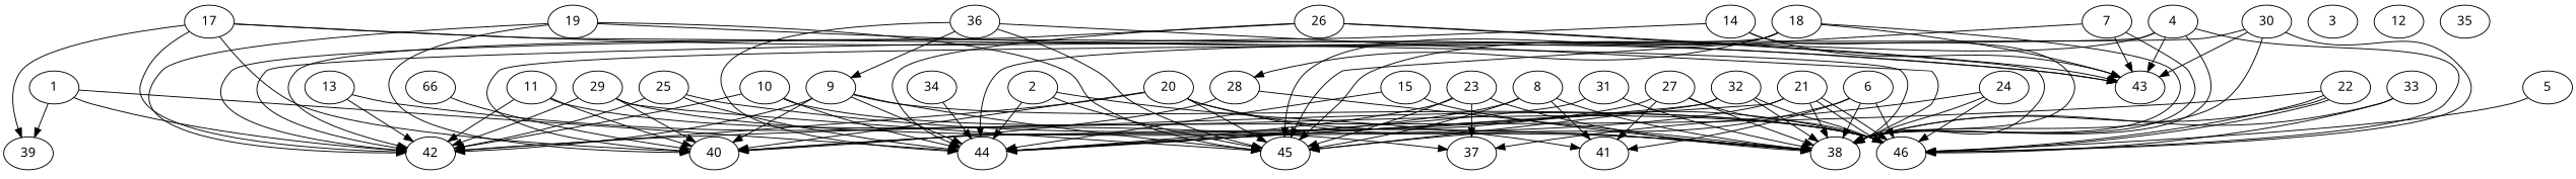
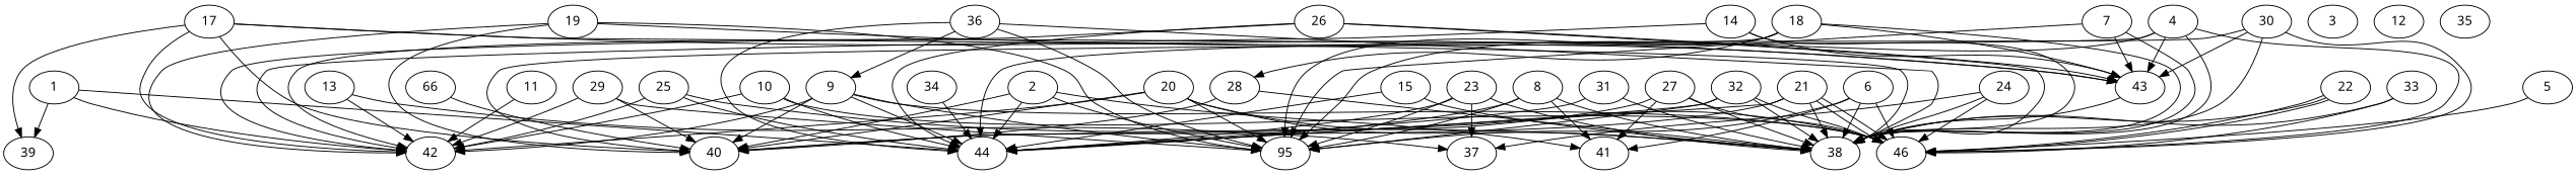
  digraph {
    fontname="Noto Sans"
    node [alpha=0.04 fontname="Noto Sans"]
    edge [fontname="Noto Sans"]
    1 [alpha=0.09 expect_size=6734442532739791]
    39 [alpha=0.14 expect_size=119136416173067472]
    42 [alpha=0.05 expect_size=18080032665749524]
    44 [alpha=0.07 expect_size=131386824525348864000]
    2 [alpha=0.02 expect_size=79668481820463792]
    40 [alpha=0.01 expect_size=1775849447025434368]
    41 [alpha=0.13 expect_size=572080882278599753728]
-   45 [alpha=0.15 expect_size=37300422364458632]
+   45 [alpha=0.15 expect_size=37300422364458632 label=95]
    3 [alpha=0.16 expect_size=4150006156395696]
    4 [alpha=0.02 expect_size=2152508846325115392]
    38 [alpha=0.07 expect_size=16927015234975636]
    43 [alpha=0.01 expect_size=34643986460675407872]
    46 [expect_size=43530841870280888]
    5 [alpha=0.05 expect_size=224865581262717321216]
    6 [expect_size=631671727263125078016]
    7 [alpha=0.10 expect_size=1230861218951223836672]
    8 [alpha=0.17 expect_size=2928044798496758]
    9 [alpha=0.19 expect_size=2177161776759840768]
    10 [alpha=0.18 expect_size=726415590172417152]
    11 [alpha=0.17 expect_size=3590149796788174848]
    12 [alpha=0.17 expect_size=339764598841707648]
    13 [alpha=0.17 expect_size=47565280992238239744]
    37 [alpha=0.13 expect_size=2264814754465572716544]
    14 [alpha=0.10 expect_size=1200507242812530176]
    15 [alpha=0.09 expect_size=84678815979587764224]
    n26 [alpha=0.07 expect_size=365862494142464000000 label=66]
    17 [alpha=0.12 expect_size=37915741684875424]
    18 [alpha=0.19 expect_size=1147277667880136960]
    28 [alpha=0.19 expect_size=51661933005494056]
    19 [expect_size=734375053015231744]
    20 [alpha=0.18 expect_size=747015060554334076928]
    21 [alpha=0.16 expect_size=434596296547191]
    22 [alpha=0.01 expect_size=1723438969475270144]
    23 [alpha=0.01 expect_size=429704345673304192]
    24 [expect_size=7565338188825200]
    25 [alpha=0.06 expect_size=444264768200763840]
    26 [alpha=0.15 expect_size=29061391116936508]
    27 [alpha=0.06 expect_size=6240766060029747]
    29 [alpha=0.18 expect_size=86509680697053904]
    30 [expect_size=258333285233087872]
    31 [alpha=0.13 expect_size=6178359549871547]
    32 [alpha=0.15 expect_size=303604142514204416]
    33 [alpha=0.05 expect_size=92676058294448553984]
    34 [alpha=0.13 expect_size=2765329502039965696]
    35 [alpha=0.06 expect_size=656590871273385984]
    36 [alpha=0.20 expect_size=1630630283724210569216]
    1 -> 39
    1 -> 42
    1 -> 44
    2 -> 44
-   11 -> 40
+   2 -> 40
    2 -> 41
    2 -> 45
    4 -> 40
    4 -> 45
    4 -> 38
    4 -> 43
    4 -> 46
    5 -> 46
    6 -> 41
    6 -> 45
    6 -> 38
    6 -> 46
    7 -> 45
    7 -> 38
    7 -> 43
    8 -> 44
    8 -> 41
    8 -> 45
    8 -> 38
    9 -> 42
    9 -> 44
    9 -> 40
    9 -> 45
    9 -> 46
    10 -> 42
    10 -> 44
    10 -> 46
    11 -> 42
-   11 -> 46
    13 -> 42
    13 -> 37
    14 -> 42
    14 -> 38
    14 -> 43
    15 -> 44
    15 -> 38
    n26 -> 40
    17 -> 39
    17 -> 42
    17 -> 40
    17 -> 38
    17 -> 43
    18 -> 42
    18 -> 45
    18 -> 38
    18 -> 43
    18 -> 28
    28 -> 40
    28 -> 38
    19 -> 42
    19 -> 40
    19 -> 45
    19 -> 43
    20 -> 42
    20 -> 40
    20 -> 45
    20 -> 38
    20 -> 46
    21 -> 44
    21 -> 40
    21 -> 38
    21 -> 46
    21 -> 46
-   22 -> 42
    22 -> 38
    22 -> 46
    22 -> 46
    23 -> 44
    23 -> 45
    23 -> 38
    23 -> 37
    24 -> 38
    24 -> 46
    24 -> 37
    25 -> 42
    25 -> 44
    25 -> 38
    26 -> 42
    26 -> 44
    26 -> 38
    26 -> 43
    27 -> 40
    27 -> 41
    27 -> 38
    27 -> 46
    29 -> 42
    29 -> 40
    29 -> 45
-   29 -> 38
+   43 -> 38
    30 -> 44
    30 -> 38
    30 -> 43
    30 -> 46
    31 -> 44
    31 -> 38
    32 -> 44
    32 -> 45
    32 -> 38
    32 -> 46
    33 -> 38
    33 -> 46
    34 -> 44
    36 -> 44
    36 -> 45
    36 -> 38
    36 -> 9
  }
